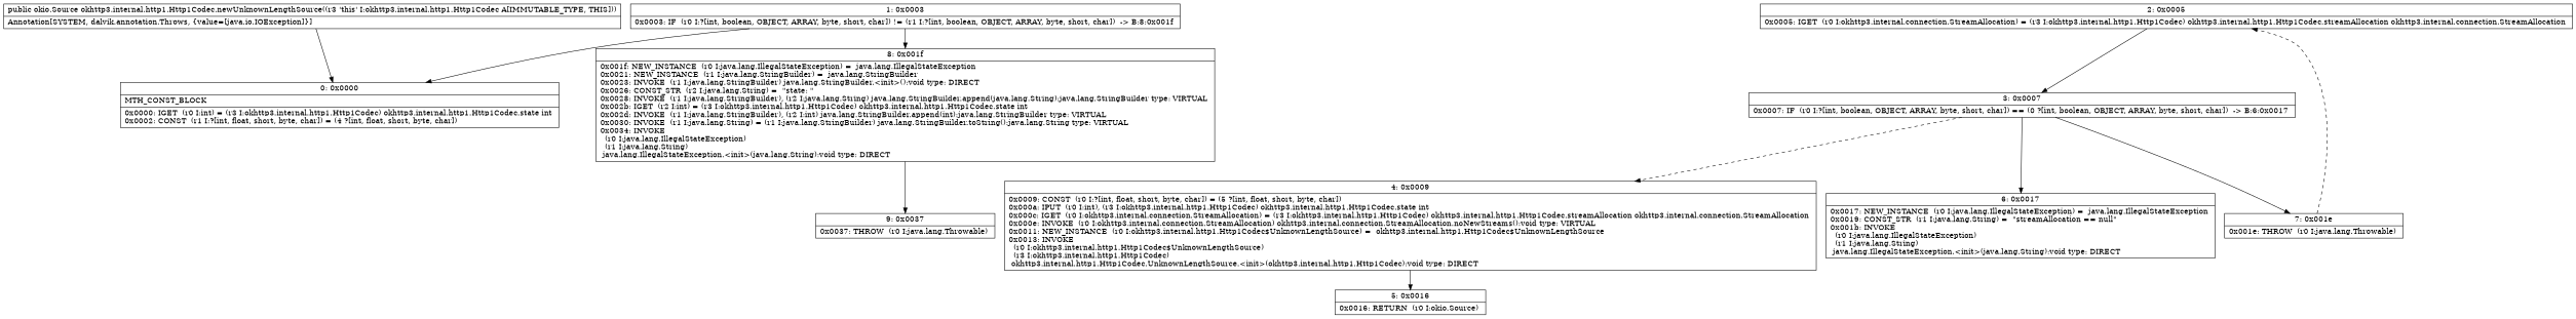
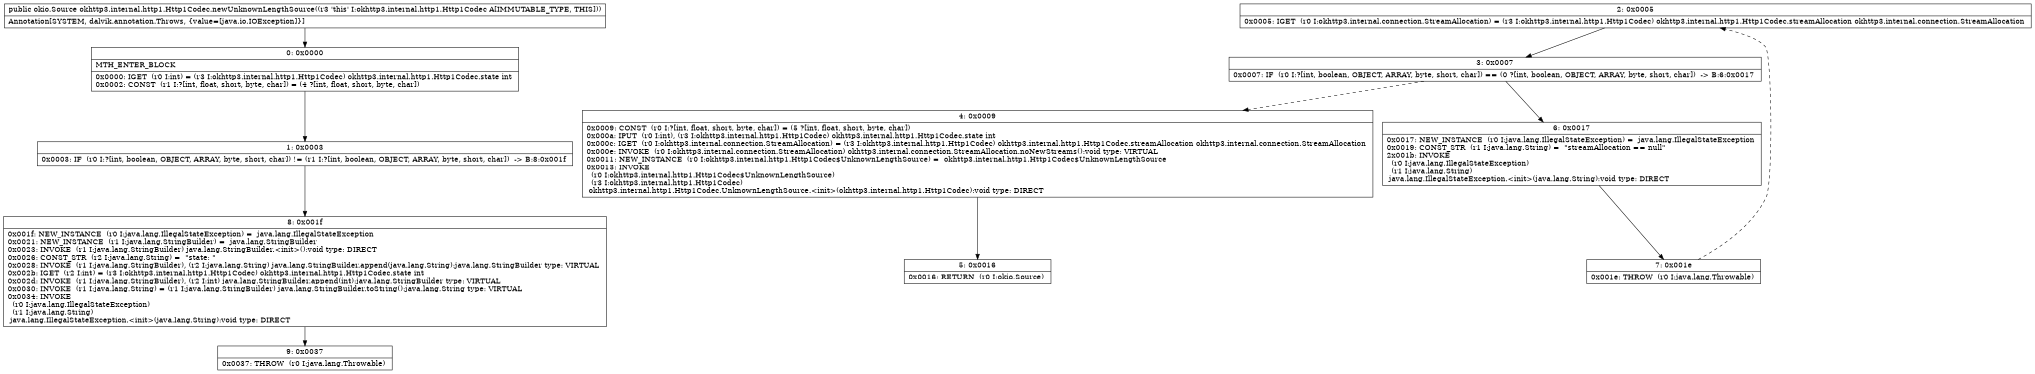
  digraph {
    node [shape=record]
-   n1 [label="{0\:\ 0x0000|MTH_CONST_BLOCK\l|0x0000: IGET  (r0 I:int) = (r3 I:okhttp3.internal.http1.Http1Codec) okhttp3.internal.http1.Http1Codec.state int \l0x0002: CONST  (r1 I:?[int, float, short, byte, char]) = (4 ?[int, float, short, byte, char]) \l}"]
+   n1 [label="{0\:\ 0x0000|MTH_ENTER_BLOCK\l|0x0000: IGET  (r0 I:int) = (r3 I:okhttp3.internal.http1.Http1Codec) okhttp3.internal.http1.Http1Codec.state int \l0x0002: CONST  (r1 I:?[int, float, short, byte, char]) = (4 ?[int, float, short, byte, char]) \l}"]
    n2 [label="{1\:\ 0x0003|0x0003: IF  (r0 I:?[int, boolean, OBJECT, ARRAY, byte, short, char]) != (r1 I:?[int, boolean, OBJECT, ARRAY, byte, short, char])  \-\> B:8:0x001f \l}"]
    n3 [label="{8\:\ 0x001f|0x001f: NEW_INSTANCE  (r0 I:java.lang.IllegalStateException) =  java.lang.IllegalStateException \l0x0021: NEW_INSTANCE  (r1 I:java.lang.StringBuilder) =  java.lang.StringBuilder \l0x0023: INVOKE  (r1 I:java.lang.StringBuilder) java.lang.StringBuilder.\<init\>():void type: DIRECT \l0x0026: CONST_STR  (r2 I:java.lang.String) =  \"state: \" \l0x0028: INVOKE  (r1 I:java.lang.StringBuilder), (r2 I:java.lang.String) java.lang.StringBuilder.append(java.lang.String):java.lang.StringBuilder type: VIRTUAL \l0x002b: IGET  (r2 I:int) = (r3 I:okhttp3.internal.http1.Http1Codec) okhttp3.internal.http1.Http1Codec.state int \l0x002d: INVOKE  (r1 I:java.lang.StringBuilder), (r2 I:int) java.lang.StringBuilder.append(int):java.lang.StringBuilder type: VIRTUAL \l0x0030: INVOKE  (r1 I:java.lang.String) = (r1 I:java.lang.StringBuilder) java.lang.StringBuilder.toString():java.lang.String type: VIRTUAL \l0x0034: INVOKE  \l  (r0 I:java.lang.IllegalStateException)\l  (r1 I:java.lang.String)\l java.lang.IllegalStateException.\<init\>(java.lang.String):void type: DIRECT \l}"]
    n4 [label="{2\:\ 0x0005|0x0005: IGET  (r0 I:okhttp3.internal.connection.StreamAllocation) = (r3 I:okhttp3.internal.http1.Http1Codec) okhttp3.internal.http1.Http1Codec.streamAllocation okhttp3.internal.connection.StreamAllocation \l}"]
    n5 [label="{3\:\ 0x0007|0x0007: IF  (r0 I:?[int, boolean, OBJECT, ARRAY, byte, short, char]) == (0 ?[int, boolean, OBJECT, ARRAY, byte, short, char])  \-\> B:6:0x0017 \l}"]
    n6 [label="{9\:\ 0x0037|0x0037: THROW  (r0 I:java.lang.Throwable) \l}"]
    n7 [label="{4\:\ 0x0009|0x0009: CONST  (r0 I:?[int, float, short, byte, char]) = (5 ?[int, float, short, byte, char]) \l0x000a: IPUT  (r0 I:int), (r3 I:okhttp3.internal.http1.Http1Codec) okhttp3.internal.http1.Http1Codec.state int \l0x000c: IGET  (r0 I:okhttp3.internal.connection.StreamAllocation) = (r3 I:okhttp3.internal.http1.Http1Codec) okhttp3.internal.http1.Http1Codec.streamAllocation okhttp3.internal.connection.StreamAllocation \l0x000e: INVOKE  (r0 I:okhttp3.internal.connection.StreamAllocation) okhttp3.internal.connection.StreamAllocation.noNewStreams():void type: VIRTUAL \l0x0011: NEW_INSTANCE  (r0 I:okhttp3.internal.http1.Http1Codec$UnknownLengthSource) =  okhttp3.internal.http1.Http1Codec$UnknownLengthSource \l0x0013: INVOKE  \l  (r0 I:okhttp3.internal.http1.Http1Codec$UnknownLengthSource)\l  (r3 I:okhttp3.internal.http1.Http1Codec)\l okhttp3.internal.http1.Http1Codec.UnknownLengthSource.\<init\>(okhttp3.internal.http1.Http1Codec):void type: DIRECT \l}"]
-   n8 [label="{6\:\ 0x0017|0x0017: NEW_INSTANCE  (r0 I:java.lang.IllegalStateException) =  java.lang.IllegalStateException \l0x0019: CONST_STR  (r1 I:java.lang.String) =  \"streamAllocation == null\" \l0x001b: INVOKE  \l  (r0 I:java.lang.IllegalStateException)\l  (r1 I:java.lang.String)\l java.lang.IllegalStateException.\<init\>(java.lang.String):void type: DIRECT \l}"]
+   n8 [label="{6\:\ 0x0017|0x0017: NEW_INSTANCE  (r0 I:java.lang.IllegalStateException) =  java.lang.IllegalStateException \l0x0019: CONST_STR  (r1 I:java.lang.String) =  \"streamAllocation == null\" \l2x001b: INVOKE  \l  (r0 I:java.lang.IllegalStateException)\l  (r1 I:java.lang.String)\l java.lang.IllegalStateException.\<init\>(java.lang.String):void type: DIRECT \l}"]
    n9 [label="{5\:\ 0x0016|0x0016: RETURN  (r0 I:okio.Source) \l}"]
    n10 [label="{7\:\ 0x001e|0x001e: THROW  (r0 I:java.lang.Throwable) \l}"]
    n11 [label="{public okio.Source okhttp3.internal.http1.Http1Codec.newUnknownLengthSource((r3 'this' I:okhttp3.internal.http1.Http1Codec A[IMMUTABLE_TYPE, THIS]))  | Annotation[SYSTEM, dalvik.annotation.Throws, \{value=[java.io.IOException]\}]\l}"]
-   n2 -> n1
+   n1 -> n2
    n2 -> n3
    n3 -> n6
    n4 -> n5
    n5 -> n7 [style=dashed]
    n5 -> n8
    n7 -> n9
-   n5 -> n10
+   n8 -> n10
    n10 -> n4 [style=dashed]
    n11 -> n1
  }
